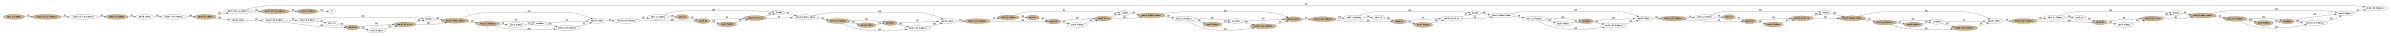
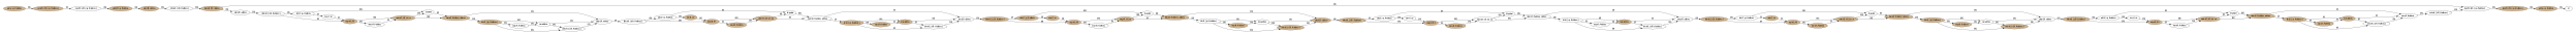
  digraph {
    fontname=Oswald
    rankdir=LR
    node [fillcolor=tan fontname=Oswald style=filled]
    edge [fontname=Oswald]
    n1 [label="sub sp , sp , # address"]
    n2 [label="stp x20 , x19 , [ sp , # address ]"]
    n3 [fillcolor=white label="stp x29 , x30 , [ sp , # address ]"]
    n4 [label="add x29 , sp , # address"]
-   n5 [fillcolor=white label="adrp x19 , address"]
+   n5 [label="adrp x19 , address"]
    n6 [fillcolor=white label="ldrb w8 , [ x19 , # address ]"]
    n7 [label="tbnz w8 , # 0 , address"]
    n8 [fillcolor=white label="ldp x29 , x30 , [ sp , # address ]"]
    n9 [fillcolor=white label="adrp x20 , address"]
    n10 [label="ldp x20 , x19 , [ sp , # address ]"]
    n11 [fillcolor=white label="ldrb w8 , [ x20 , # address ]"]
    n12 [label="add sp , sp , # address"]
    n13 [fillcolor=white label="add x2 , sp , # address"]
    n14 [label="cmp w8 , # 0"]
    n15 [fillcolor=white label=ret]
    n16 [fillcolor=white label="mov x1 , xzr"]
    n17 [fillcolor=white label="bl symbol"]
    n18 [fillcolor=white label="mov w8 , # address"]
    n19 [label="csinv w0 , w8 , wzr , eq"]
    n20 [label="tbnz w0 , # address , address"]
    n21 [fillcolor=white label="adrp x20 , address"]
    n22 [label="ldr x8 , [ sp , # address ]"]
    n23 [fillcolor=white label="ldrb w8 , [ x20 , # address ]"]
    n24 [fillcolor=white label="cmp x8 , # address"]
    n25 [fillcolor=white label="b.ne address"]
    n26 [fillcolor=white label="strb w8 , [ x20 , # address ]"]
    n27 [fillcolor=white label="add x2 , sp , # address"]
    n28 [label="cmp w8 , # 0"]
    n29 [label="mov x1 , xzr"]
    n30 [fillcolor=white label="bl symbol"]
    n31 [label="mov w8 , # address"]
    n32 [label="csinv w0 , w8 , wzr , eq"]
    n33 [fillcolor=white label="tbnz w0 , # address , address"]
    n34 [fillcolor=white label="adrp x20 , address"]
    n35 [label="ldr x8 , [ sp , # address ]"]
    n36 [label="ldrb w8 , [ x20 , # address ]"]
    n37 [label="cmp x8 , # address"]
    n38 [label="b.ne address"]
    n39 [fillcolor=white label="strb w8 , [ x20 , # address ]"]
    n40 [label="add x2 , sp , # address"]
    n41 [label="cmp w8 , # 0"]
    n42 [label="mov x1 , xzr"]
    n43 [fillcolor=white label="bl symbol"]
    n44 [fillcolor=white label="mov w8 , # address"]
    n45 [label="cneg w4 , w8 , eq"]
    n46 [label="tbnz w0 , # address , address"]
    n47 [label="adrp x20 , address"]
    n48 [fillcolor=white label="ldr x8 , [ sp , # address ]"]
    n49 [label="ldrb w8 , [ x20 , # address ]"]
    n50 [label="cmp x8 , # address"]
    n51 [fillcolor=white label="b.ne address"]
    n52 [label="strb w8 , [ x20 , # address ]"]
    n53 [fillcolor=white label="add x2 , sp , # address"]
    n54 [label="cmp w8 , # 0"]
    n55 [fillcolor=white label="mov x1 , xzr"]
    n56 [fillcolor=white label="bl symbol"]
    n57 [label="mov w8 , # address"]
    n58 [fillcolor=white label="csinv w0 , w8 , wzr , eq"]
    n59 [fillcolor=white label="tbnz w0 , # address , address"]
    n60 [fillcolor=white label="adrp x20 , address"]
    n61 [fillcolor=white label="ldr x8 , [ sp , # address ]"]
    n62 [label="ldrb w8 , [ x20 , # address ]"]
    n63 [fillcolor=white label="cmp x8 , # address"]
    n64 [label="b.ne address"]
    n65 [fillcolor=white label="strb w8 , [ x20 , # address ]"]
    n66 [fillcolor=white label="add x2 , sp , # address"]
    n67 [label="cmp w8 , # 0"]
    n68 [label="mov x1 , xzr"]
    n69 [fillcolor=white label="bl symbol"]
    n70 [label="mov w8 , # address"]
    n71 [label="csinv w0 , w8 , wzr , eq"]
    n72 [label="tbnz w0 , # address , address"]
    n73 [fillcolor=white label="adrp x20 , address"]
    n74 [label="ldr x8 , [ sp , # address ]"]
    n75 [label="ldrb w8 , [ x20 , # address ]"]
    n76 [label="cmp x8 , # address"]
    n77 [fillcolor=white label="b.ne address"]
    n78 [label="strb w8 , [ x20 , # address ]"]
    n79 [fillcolor=white label="add x2 , sp , # address"]
    n80 [label="cmp w8 , # 0"]
    n81 [fillcolor=white label="mov x1 , xzr"]
    n82 [fillcolor=white label="bl symbol"]
    n83 [fillcolor=white label="mov w8 , # address"]
    n84 [label="csinv w0 , w8 , wzr , eq"]
    n85 [label="tbnz w0 , # address , address"]
    n86 [fillcolor=white label="mov w8 , # address"]
    n87 [label="ldr x8 , [ sp , # address ]"]
    n88 [fillcolor=white label="strb w8 , [ x19 , # address ]"]
    n89 [label="cmp x8 , # address"]
    n90 [label="b.ne address"]
    n91 [fillcolor=white label="strb w8 , [ x20 , # address ]"]
    n1 -> n2 [label=CFG]
    n2 -> n3 [label=CFG]
    n3 -> n4 [label=CFG]
    n4 -> n5 [label=CFG]
    n5 -> n6 [label=CFG]
    n6 -> n7 [label=DFG]
    n7 -> n8 [label=CFG]
    n7 -> n9 [label=CFG]
    n8 -> n10 [label=CFG]
    n9 -> n11 [label=CFG]
    n10 -> n12 [label=DFG]
    n11 -> n13 [label=CFG]
    n11 -> n14 [label=DFG]
    n12 -> n15 [label=CFG]
    n13 -> n16 [label=CFG]
    n13 -> n17 [label=DFG]
    n14 -> n18 [label=CFG]
    n14 -> n19 [label=DFG]
    n16 -> n14 [label=CFG]
    n17 -> n20 [label=DFG]
    n18 -> n19 [label=CFG]
    n19 -> n17 [label=DFG]
    n19 -> n20 [label=DFG]
    n20 -> n21 [label=CFG]
    n20 -> n22 [label=CFG]
    n21 -> n23 [label=CFG]
    n22 -> n24 [label=CFG]
    n22 -> n25 [label=DFG]
    n22 -> n26 [label=DFG]
    n23 -> n27 [label=CFG]
    n23 -> n28 [label=DFG]
    n24 -> n25 [label=CFG]
    n25 -> n21 [label=CFG]
    n25 -> n26 [label=CFG]
    n26 -> n21 [label=CFG]
    n27 -> n29 [label=CFG]
    n27 -> n30 [label=DFG]
    n28 -> n31 [label=CFG]
    n28 -> n32 [label=DFG]
    n29 -> n28 [label=CFG]
    n30 -> n33 [label=DFG]
    n31 -> n32 [label=CFG]
    n32 -> n30 [label=DFG]
    n32 -> n33 [label=DFG]
    n33 -> n34 [label=CFG]
    n33 -> n35 [label=CFG]
    n34 -> n36 [label=CFG]
    n35 -> n37 [label=CFG]
    n35 -> n38 [label=DFG]
    n35 -> n39 [label=DFG]
    n36 -> n40 [label=CFG]
    n36 -> n41 [label=DFG]
    n37 -> n38 [label=CFG]
    n38 -> n34 [label=CFG]
    n38 -> n39 [label=CFG]
    n39 -> n34 [label=CFG]
    n40 -> n42 [label=CFG]
    n40 -> n43 [label=DFG]
    n41 -> n44 [label=CFG]
    n41 -> n45 [label=DFG]
    n42 -> n41 [label=CFG]
    n43 -> n46 [label=DFG]
    n44 -> n45 [label=CFG]
    n45 -> n43 [label=DFG]
    n45 -> n46 [label=DFG]
    n46 -> n47 [label=CFG]
    n46 -> n48 [label=CFG]
    n47 -> n49 [label=CFG]
    n48 -> n50 [label=CFG]
    n48 -> n51 [label=DFG]
    n48 -> n52 [label=DFG]
    n49 -> n53 [label=CFG]
    n49 -> n54 [label=DFG]
    n50 -> n51 [label=CFG]
    n51 -> n47 [label=CFG]
    n51 -> n52 [label=CFG]
    n52 -> n47 [label=CFG]
    n53 -> n55 [label=CFG]
    n53 -> n56 [label=DFG]
    n54 -> n57 [label=CFG]
    n54 -> n58 [label=DFG]
    n55 -> n54 [label=CFG]
    n56 -> n59 [label=DFG]
    n57 -> n58 [label=CFG]
    n58 -> n56 [label=DFG]
    n58 -> n59 [label=DFG]
    n59 -> n60 [label=CFG]
    n59 -> n61 [label=CFG]
    n60 -> n62 [label=CFG]
    n61 -> n63 [label=CFG]
    n61 -> n64 [label=DFG]
    n61 -> n65 [label=DFG]
    n62 -> n66 [label=CFG]
    n62 -> n67 [label=DFG]
    n63 -> n64 [label=CFG]
    n64 -> n60 [label=CFG]
    n64 -> n65 [label=CFG]
    n65 -> n60 [label=CFG]
    n66 -> n68 [label=CFG]
    n66 -> n69 [label=DFG]
    n67 -> n70 [label=CFG]
    n67 -> n71 [label=DFG]
    n68 -> n67 [label=CFG]
    n69 -> n72 [label=DFG]
    n70 -> n71 [label=CFG]
    n71 -> n69 [label=DFG]
    n71 -> n72 [label=DFG]
    n72 -> n73 [label=CFG]
    n72 -> n74 [label=CFG]
    n73 -> n75 [label=CFG]
    n74 -> n76 [label=CFG]
    n74 -> n77 [label=DFG]
    n74 -> n78 [label=DFG]
    n75 -> n79 [label=CFG]
    n75 -> n80 [label=DFG]
    n76 -> n77 [label=CFG]
    n77 -> n73 [label=CFG]
    n77 -> n78 [label=CFG]
    n78 -> n73 [label=CFG]
    n79 -> n81 [label=CFG]
    n79 -> n82 [label=DFG]
    n80 -> n83 [label=CFG]
    n80 -> n84 [label=DFG]
    n81 -> n80 [label=CFG]
    n82 -> n85 [label=DFG]
    n83 -> n84 [label=CFG]
    n84 -> n82 [label=DFG]
    n84 -> n85 [label=DFG]
    n85 -> n86 [label=CFG]
    n85 -> n87 [label=CFG]
    n86 -> n88 [label=CFG]
    n87 -> n89 [label=CFG]
    n87 -> n90 [label=DFG]
    n87 -> n91 [label=DFG]
-   n8 -> n88 [label=CFG]
+   n88 -> n8 [label=CFG]
    n89 -> n90 [label=CFG]
    n90 -> n86 [label=CFG]
    n90 -> n91 [label=CFG]
    n91 -> n86 [label=CFG]
  }
